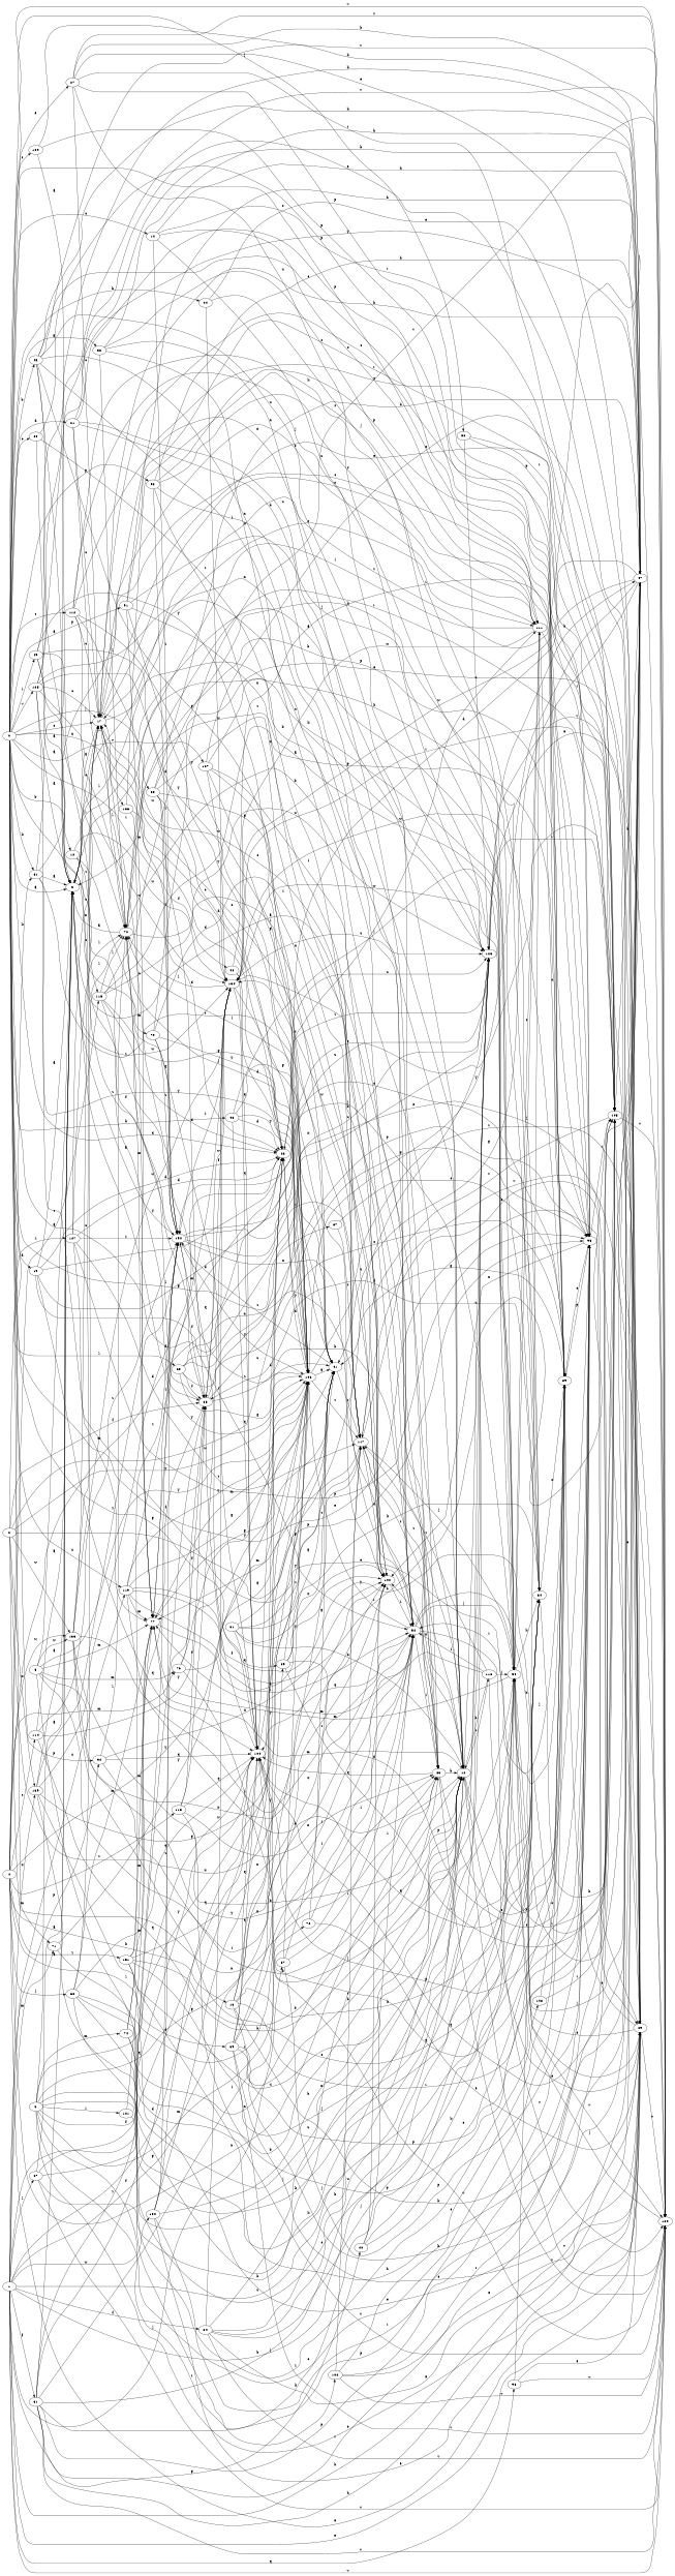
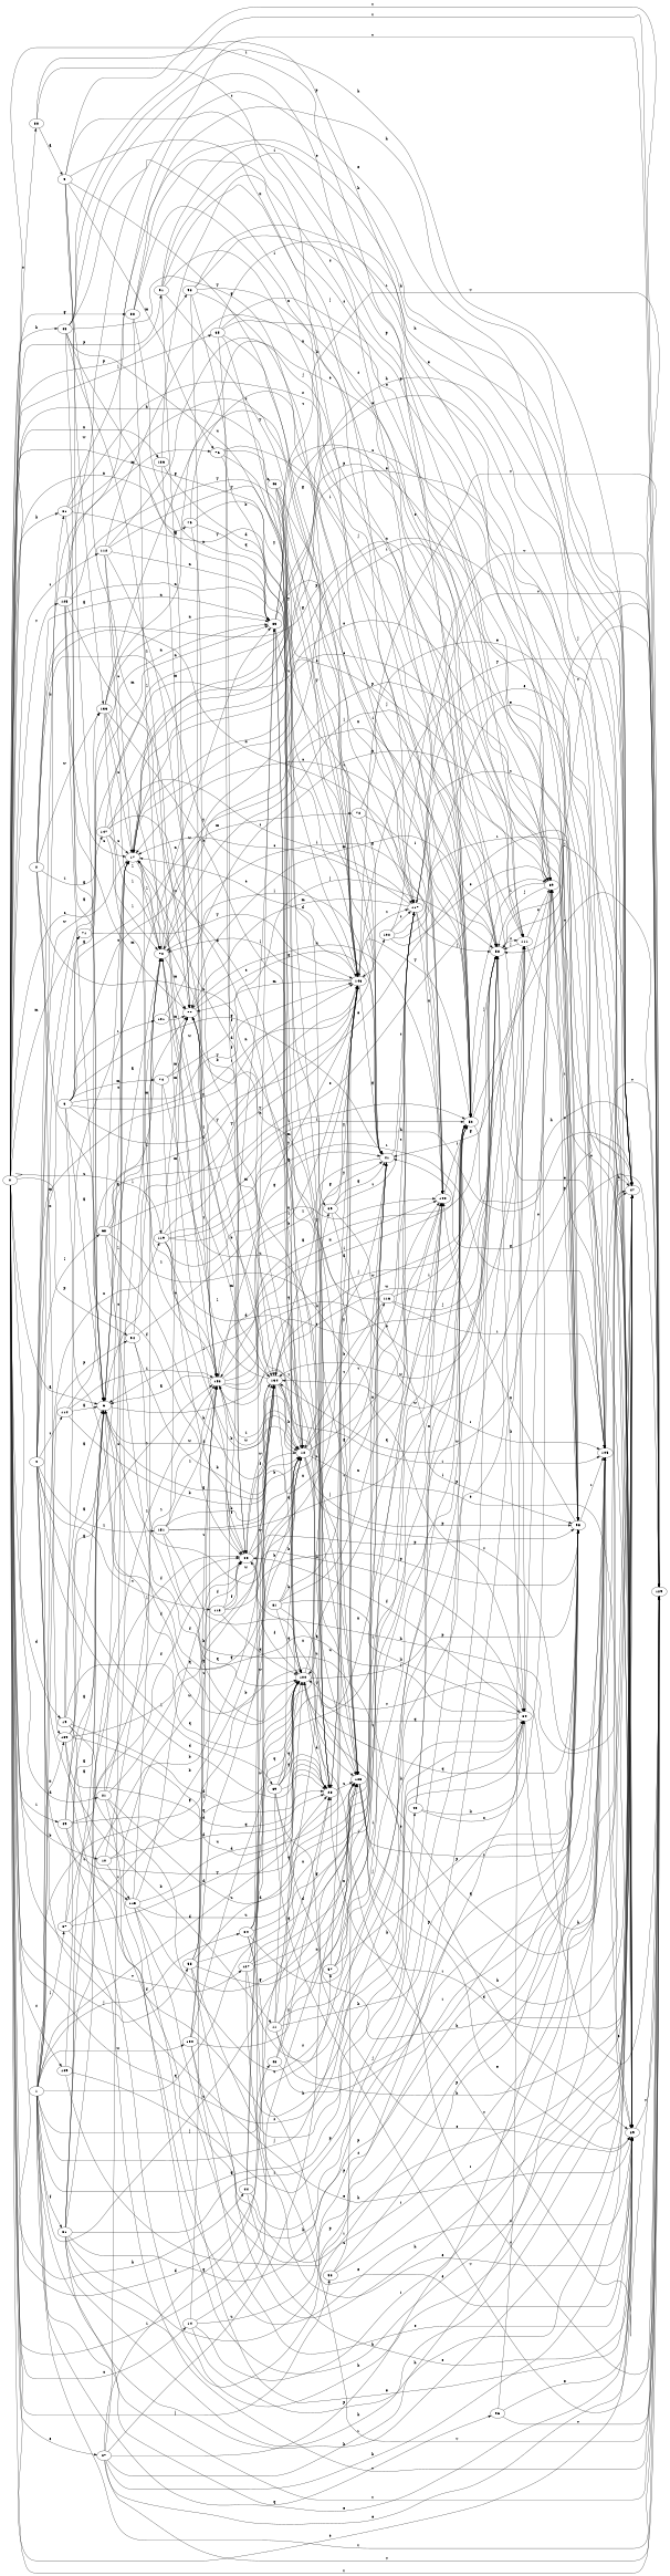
  strict digraph {
    rankdir=LR
    0
    6
    10
    14
    17
    19
    21
    23
    27
    29
-   37
    38
    39
    43
    44
    45
    48
    49
    52
    53
    55
    61
    65
    71
    79
    88
    91
    93
    94
    109
    111
    112
    119
    125
    127
    129
    136
    146
    64
    134
    100
    115
    152
    47
    123
    105
    89
    12
    70
    83
    95
    58
    117
    140
    41
    n56 [label=85]
    81
    77
    1
    31
    34
    40
    57
    67
    96
    130
    139
    2
    133
    147
    3
    72
    74
    101
    102
-   148
    4
-   11 [label=13]
+   11
    68
    69
    76
    113
    114
    151
    5
    116
    0 -> 6 [label=a]
    0 -> 10 [label=b]
    0 -> 14 [label=c]
    0 -> 17 [label=c]
    0 -> 19 [label=d]
    0 -> 21 [label=d]
    0 -> 23 [label=d]
    0 -> 27 [label=e]
    0 -> 29 [label=e]
-   0 -> 37 [label=g]
    0 -> 38 [label=g]
    0 -> 39 [label=g]
    0 -> 43 [label=h]
    0 -> 44 [label=h]
    0 -> 45 [label=h]
    0 -> 48 [label=i]
    0 -> 49 [label=i]
    0 -> 52 [label=i]
    0 -> 53 [label=j]
    0 -> 55 [label=j]
    0 -> 61 [label=k]
    0 -> 65 [label=l]
    0 -> 71 [label=m]
    0 -> 79 [label=n]
    0 -> 88 [label=o]
    0 -> 91 [label=p]
    0 -> 93 [label=p]
    0 -> 94 [label=p]
    0 -> 109 [label=s]
    0 -> 111 [label=s]
    0 -> 112 [label=t]
    0 -> 119 [label=u]
    0 -> 125 [label=v]
    0 -> 127 [label=v]
    0 -> 129 [label=v]
    0 -> 136 [label=x]
    6 -> 17 [label=c]
    6 -> 111 [label=s]
    6 -> 129 [label=v]
    6 -> 146 [label=y]
    6 -> 64 [label=k]
    6 -> 134 [label=w]
    10 -> 134 [label=w]
    10 -> 100 [label=q]
    10 -> 115 [label=t]
    10 -> 152 [label=z]
    14 -> 111 [label=s]
    14 -> 152 [label=z]
    14 -> 47 [label=h]
    14 -> 123 [label=u]
    14 -> 105 [label=r]
    17 -> 6 [label=a]
    17 -> 23 [label=d]
    17 -> 29 [label=e]
    17 -> 47 [label=h]
    17 -> 89 [label=o]
    17 -> 12 [label=b]
    17 -> 70 [label=l]
    19 -> 6 [label=a]
    19 -> 23 [label=d]
    19 -> 29 [label=e]
    19 -> 111 [label=s]
    19 -> 100 [label=q]
    19 -> 83 [label=n]
    21 -> 17 [label=c]
    21 -> 47 [label=h]
    21 -> 123 [label=u]
    21 -> 12 [label=b]
    21 -> 70 [label=l]
    21 -> 95 [label=p]
    23 -> 146 [label=y]
    23 -> 123 [label=u]
    27 -> 17 [label=c]
    27 -> 29 [label=e]
    27 -> 129 [label=v]
+   27 -> 100 [label=q]
    27 -> 47 [label=h]
    27 -> 123 [label=u]
    27 -> 105 [label=r]
    27 -> 95 [label=p]
    29 -> 17 [label=c]
    29 -> 129 [label=v]
    29 -> 89 [label=o]
    29 -> 58 [label=e]
-   37 -> 89 [label=o]
-   37 -> 117 [label=t]
    38 -> 111 [label=s]
    38 -> 47 [label=h]
    38 -> 70 [label=l]
    38 -> 83 [label=n]
    38 -> 140 [label=x]
    39 -> 146 [label=y]
    39 -> 105 [label=r]
    39 -> 95 [label=p]
    39 -> 117 [label=t]
    39 -> 41 [label=g]
    43 -> 23 [label=d]
    43 -> 146 [label=y]
    43 -> 100 [label=q]
    43 -> 58 [label=j]
    43 -> 140 [label=x]
    44 -> 29 [label=e]
    44 -> 134 [label=w]
+   44 -> 100 [label=q]
    44 -> 58 [label=j]
    45 -> 6 [label=a]
    45 -> 52 [label=i]
    45 -> 129 [label=v]
    45 -> 152 [label=z]
    45 -> 47 [label=h]
    45 -> 123 [label=u]
    45 -> 89 [label=o]
    45 -> 83 [label=n]
    45 -> 41 [label=g]
    48 -> 23 [label=d]
    48 -> 100 [label=q]
    48 -> 105 [label=r]
    49 -> 6 [label=a]
    49 -> 23 [label=d]
    49 -> 146 [label=y]
    49 -> 47 [label=h]
    49 -> 70 [label=l]
    49 -> n56 [label=f]
    52 -> 17 [label=c]
    52 -> 129 [label=v]
    52 -> 146 [label=y]
    52 -> 134 [label=w]
    52 -> 100 [label=q]
    52 -> 47 [label=h]
    52 -> 58 [label=j]
    53 -> 123 [label=u]
    53 -> 105 [label=r]
    53 -> 95 [label=p]
    55 -> 23 [label=d]
    55 -> 64 [label=k]
    55 -> 152 [label=z]
    55 -> 47 [label=h]
    55 -> 140 [label=x]
    55 -> 41 [label=g]
    55 -> n56 [label=f]
    61 -> 6 [label=a]
    61 -> 111 [label=s]
    61 -> 146 [label=y]
-   61 -> 47 [label=y]
+   61 -> 47 [label=h]
    61 -> 117 [label=t]
    65 -> 29 [label=e]
    65 -> 123 [label=u]
    65 -> 89 [label=o]
    65 -> 95 [label=p]
    65 -> 41 [label=g]
    65 -> n56 [label=f]
    71 -> 146 [label=y]
    71 -> 83 [label=n]
    79 -> 52 [label=i]
-   79 -> 129 [label=v]
    79 -> 146 [label=y]
    79 -> 100 [label=q]
    79 -> 152 [label=z]
-   88 -> 6 [label=a]
+   88 -> 5 [label=a]
    88 -> 95 [label=p]
    88 -> 117 [label=t]
    91 -> 146 [label=y]
    91 -> 47 [label=h]
    91 -> 105 [label=r]
    91 -> 58 [label=j]
    91 -> 140 [label=x]
    91 -> 77 [label=m]
    93 -> 111 [label=s]
    93 -> 152 [label=z]
    93 -> 47 [label=h]
    93 -> 12 [label=b]
    93 -> 95 [label=p]
    93 -> 117 [label=t]
    94 -> 100 [label=q]
    94 -> 12 [label=b]
    94 -> 70 [label=l]
    94 -> 140 [label=x]
    109 -> 6 [label=a]
    109 -> 47 [label=h]
    109 -> 95 [label=p]
    111 -> 134 [label=w]
    111 -> 105 [label=r]
    111 -> 89 [label=o]
    111 -> 70 [label=l]
    111 -> 58 [label=j]
    112 -> 17 [label=c]
    112 -> 146 [label=y]
    112 -> 64 [label=k]
    112 -> 134 [label=w]
    112 -> 70 [label=l]
    112 -> 83 [label=n]
    112 -> 58 [label=j]
    119 -> 23 [label=d]
    119 -> 52 [label=i]
    119 -> 146 [label=y]
    119 -> 47 [label=h]
    119 -> 105 [label=r]
    119 -> 12 [label=b]
    119 -> 41 [label=g]
    119 -> 77 [label=m]
    125 -> 6 [label=a]
    125 -> 17 [label=c]
    125 -> 29 [label=e]
    125 -> 129 [label=v]
    125 -> 146 [label=y]
    125 -> 134 [label=w]
    125 -> 83 [label=n]
    125 -> 77 [label=m]
    127 -> 29 [label=e]
    127 -> 52 [label=i]
    127 -> 64 [label=k]
    127 -> 134 [label=w]
    127 -> 140 [label=x]
    127 -> 41 [label=g]
    129 -> 58 [label=j]
    136 -> 23 [label=d]
    136 -> 111 [label=s]
    136 -> 77 [label=m]
    146 -> 17 [label=c]
    146 -> 23 [label=d]
    146 -> 129 [label=v]
    146 -> 152 [label=z]
    146 -> 70 [label=l]
    146 -> 117 [label=t]
    146 -> 41 [label=g]
    146 -> 77 [label=m]
    64 -> 6 [label=a]
    64 -> 100 [label=q]
    64 -> 47 [label=h]
    64 -> 89 [label=o]
    64 -> n56 [label=f]
    134 -> 100 [label=q]
    134 -> 152 [label=z]
    134 -> 123 [label=u]
    134 -> 105 [label=r]
    134 -> 12 [label=b]
    134 -> 70 [label=l]
    134 -> 41 [label=g]
    134 -> n56 [label=f]
    134 -> 77 [label=m]
    100 -> 23 [label=d]
    100 -> 129 [label=v]
    100 -> 95 [label=p]
    100 -> 41 [label=g]
    100 -> n56 [label=f]
    115 -> 23 [label=d]
    115 -> 29 [label=e]
    115 -> 123 [label=u]
    115 -> 70 [label=l]
    115 -> 95 [label=p]
    115 -> 41 [label=g]
    115 -> n56 [label=f]
    152 -> 6 [label=a]
    152 -> 17 [label=c]
    152 -> 52 [label=i]
    152 -> 146 [label=y]
+   152 -> 134 [label=w]
    152 -> 89 [label=o]
    152 -> 58 [label=j]
    152 -> 140 [label=x]
    152 -> n56 [label=f]
    47 -> 23 [label=d]
    47 -> 146 [label=y]
    47 -> 134 [label=w]
    47 -> 100 [label=q]
    47 -> 58 [label=j]
    47 -> 41 [label=g]
    123 -> 17 [label=c]
    123 -> 29 [label=e]
    123 -> 129 [label=v]
    123 -> 152 [label=z]
    123 -> 47 [label=h]
    123 -> 105 [label=r]
    105 -> 17 [label=c]
    105 -> 29 [label=e]
    105 -> 129 [label=v]
    105 -> 47 [label=h]
    105 -> 117 [label=t]
    89 -> 17 [label=c]
    89 -> 52 [label=i]
    89 -> 134 [label=w]
    89 -> 95 [label=p]
    89 -> 58 [label=j]
    89 -> 41 [label=g]
    12 -> 6 [label=a]
    12 -> 29 [label=e]
    12 -> 129 [label=v]
    12 -> 123 [label=u]
    12 -> 95 [label=p]
    12 -> 117 [label=t]
    12 -> 140 [label=x]
    12 -> 77 [label=m]
    12 -> 116 [label=t]
    70 -> 6 [label=a]
    70 -> 52 [label=i]
    70 -> 105 [label=r]
    70 -> 12 [label=b]
    70 -> 95 [label=p]
    70 -> 77 [label=m]
-   52 -> 83 [label=i]
+   83 -> 52 [label=i]
    83 -> 129 [label=v]
    83 -> 100 [label=q]
    83 -> 89 [label=o]
    83 -> 12 [label=b]
    83 -> 117 [label=t]
    95 -> 100 [label=q]
    95 -> 105 [label=r]
    95 -> 89 [label=o]
    95 -> 140 [label=x]
    58 -> 6 [label=a]
    58 -> 111 [label=s]
    58 -> 129 [label=v]
    58 -> 64 [label=k]
    58 -> 134 [label=w]
    58 -> 77 [label=m]
    117 -> 17 [label=c]
    117 -> 29 [label=e]
    117 -> 129 [label=v]
    117 -> 58 [label=j]
    117 -> 140 [label=x]
    117 -> 77 [label=m]
    140 -> 52 [label=i]
    41 -> 152 [label=z]
    41 -> 70 [label=l]
    41 -> 117 [label=t]
    n56 -> 134 [label=w]
    n56 -> 123 [label=u]
    n56 -> 12 [label=b]
    n56 -> 70 [label=l]
    n56 -> 95 [label=p]
    81 -> 64 [label=k]
    81 -> 100 [label=q]
    81 -> 123 [label=u]
    81 -> 12 [label=b]
    81 -> 117 [label=t]
    81 -> 140 [label=x]
    77 -> 152 [label=z]
    77 -> 140 [label=x]
    77 -> 41 [label=g]
    1 -> 23 [label=d]
    1 -> 29 [label=e]
    1 -> 39 [label=g]
    1 -> 71 [label=m]
    1 -> 94 [label=p]
    1 -> 119 [label=u]
    1 -> 129 [label=v]
    1 -> 100 [label=q]
    1 -> 47 [label=h]
    1 -> 123 [label=u]
    1 -> 58 [label=j]
    1 -> 31 [label=f]
    1 -> 34 [label=f]
    1 -> 40 [label=g]
    1 -> 57 [label=j]
    1 -> 67 [label=l]
    1 -> 96 [label=q]
    1 -> 130 [label=w]
    1 -> 139 [label=x]
    31 -> 6 [label=a]
    31 -> 52 [label=i]
    31 -> 129 [label=v]
    31 -> 64 [label=k]
    31 -> 152 [label=z]
    31 -> 47 [label=h]
    31 -> 105 [label=r]
    31 -> 12 [label=b]
    31 -> 95 [label=p]
    31 -> n56 [label=f]
    34 -> 29 [label=e]
    34 -> 129 [label=v]
    34 -> 134 [label=w]
    34 -> 123 [label=u]
    34 -> 12 [label=b]
    34 -> 83 [label=n]
    34 -> 58 [label=j]
    40 -> 52 [label=i]
    40 -> 64 [label=k]
    40 -> 89 [label=o]
    40 -> 140 [label=x]
    57 -> 52 [label=i]
    57 -> 146 [label=y]
    57 -> 95 [label=p]
    57 -> 117 [label=t]
    67 -> 6 [label=a]
    67 -> 23 [label=d]
    67 -> 129 [label=v]
    67 -> 12 [label=b]
    67 -> n56 [label=f]
    96 -> 29 [label=e]
    96 -> 111 [label=s]
    96 -> 129 [label=v]
    130 -> 29 [label=e]
-   130 -> 146 [label=y]
+   130 -> 41 [label=y]
    130 -> 100 [label=q]
    130 -> 152 [label=z]
    130 -> 105 [label=r]
    130 -> 12 [label=b]
    139 -> 6 [label=a]
    139 -> 23 [label=d]
    139 -> 64 [label=k]
    139 -> 152 [label=z]
    139 -> 123 [label=u]
    139 -> 41 [label=g]
    2 -> 146 [label=y]
    2 -> 123 [label=u]
    2 -> 83 [label=n]
    2 -> 95 [label=p]
    2 -> 140 [label=x]
    2 -> n56 [label=f]
    2 -> 139 [label=x]
    2 -> 133 [label=w]
    2 -> 147 [label=z]
    133 -> 17 [label=c]
    133 -> 52 [label=i]
    133 -> 134 [label=w]
    133 -> 89 [label=o]
    133 -> 12 [label=b]
    133 -> 70 [label=l]
    133 -> 83 [label=n]
    147 -> 17 [label=c]
    147 -> 23 [label=d]
    147 -> 29 [label=e]
    147 -> 152 [label=z]
    147 -> 70 [label=l]
    147 -> 95 [label=p]
    147 -> 117 [label=t]
    3 -> 6 [label=a]
    3 -> 29 [label=e]
    3 -> 146 [label=y]
    3 -> 100 [label=q]
    3 -> 89 [label=o]
    3 -> 58 [label=j]
    3 -> 41 [label=g]
    3 -> 72 [label=m]
    3 -> 74 [label=m]
    3 -> 101 [label=r]
    3 -> 102 [label=r]
-   3 -> 148 [label=z]
    72 -> 29 [label=e]
    72 -> 52 [label=i]
    72 -> 41 [label=g]
    74 -> 123 [label=u]
    74 -> 58 [label=j]
    74 -> n56 [label=f]
    74 -> 77 [label=m]
    101 -> 95 [label=p]
    101 -> 77 [label=m]
    102 -> 29 [label=e]
    102 -> 129 [label=v]
    102 -> 105 [label=r]
    102 -> 89 [label=o]
    102 -> 117 [label=t]
-   148 -> 105 [label=r]
-   148 -> 89 [label=o]
    4 -> 23 [label=d]
    4 -> 29 [label=e]
    4 -> 61 [label=k]
    4 -> 146 [label=y]
    4 -> 115 [label=t]
    4 -> 83 [label=n]
    4 -> 133 [label=w]
    4 -> 11 [label=b]
    4 -> 68 [label=l]
    4 -> 69 [label=l]
    4 -> 76 [label=m]
    4 -> 113 [label=t]
    4 -> 114 [label=t]
    4 -> 151 [label=z]
    11 -> 52 [label=i]
    11 -> 146 [label=y]
    11 -> 64 [label=k]
    11 -> 100 [label=q]
    11 -> 47 [label=h]
    11 -> 105 [label=r]
    11 -> 95 [label=p]
    68 -> 17 [label=c]
    68 -> 52 [label=i]
    68 -> 64 [label=k]
    68 -> 100 [label=q]
    68 -> 89 [label=o]
    68 -> 12 [label=b]
    68 -> 77 [label=m]
    69 -> 29 [label=e]
    69 -> 52 [label=i]
    69 -> 129 [label=v]
    69 -> 146 [label=y]
    69 -> 100 [label=q]
    69 -> 47 [label=h]
    69 -> 12 [label=b]
    69 -> 140 [label=x]
    76 -> 146 [label=y]
    76 -> 58 [label=j]
    76 -> 41 [label=g]
    76 -> n56 [label=f]
    113 -> 134 [label=w]
    113 -> 100 [label=q]
    113 -> 83 [label=n]
    113 -> 95 [label=p]
    113 -> n56 [label=f]
    114 -> 6 [label=a]
    114 -> 146 [label=y]
    114 -> 152 [label=z]
    114 -> 12 [label=b]
    151 -> 29 [label=e]
    151 -> 152 [label=z]
    151 -> 47 [label=h]
    151 -> 12 [label=b]
    151 -> 58 [label=j]
    151 -> 140 [label=x]
    151 -> 77 [label=m]
    5 -> 6 [label=a]
    5 -> 52 [label=i]
    5 -> 129 [label=v]
    5 -> 146 [label=y]
    5 -> 140 [label=x]
    5 -> 77 [label=m]
    5 -> 133 [label=w]
    5 -> 76 [label=m]
    116 -> 52 [label=i]
    116 -> 105 [label=r]
    116 -> 12 [label=b]
    116 -> 58 [label=j]
    116 -> 117 [label=t]
    116 -> 77 [label=m]
  }
